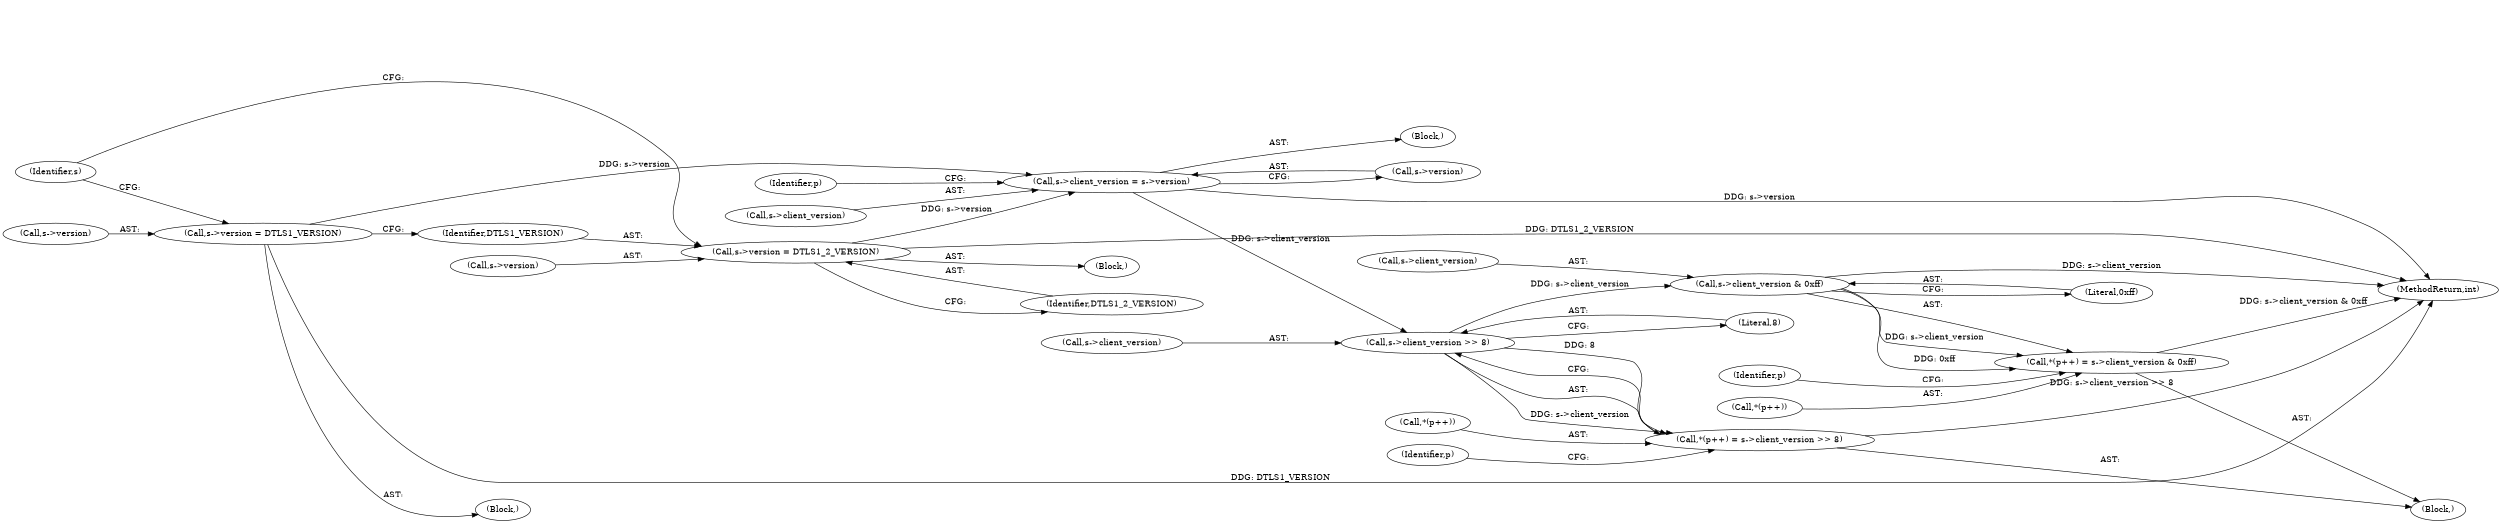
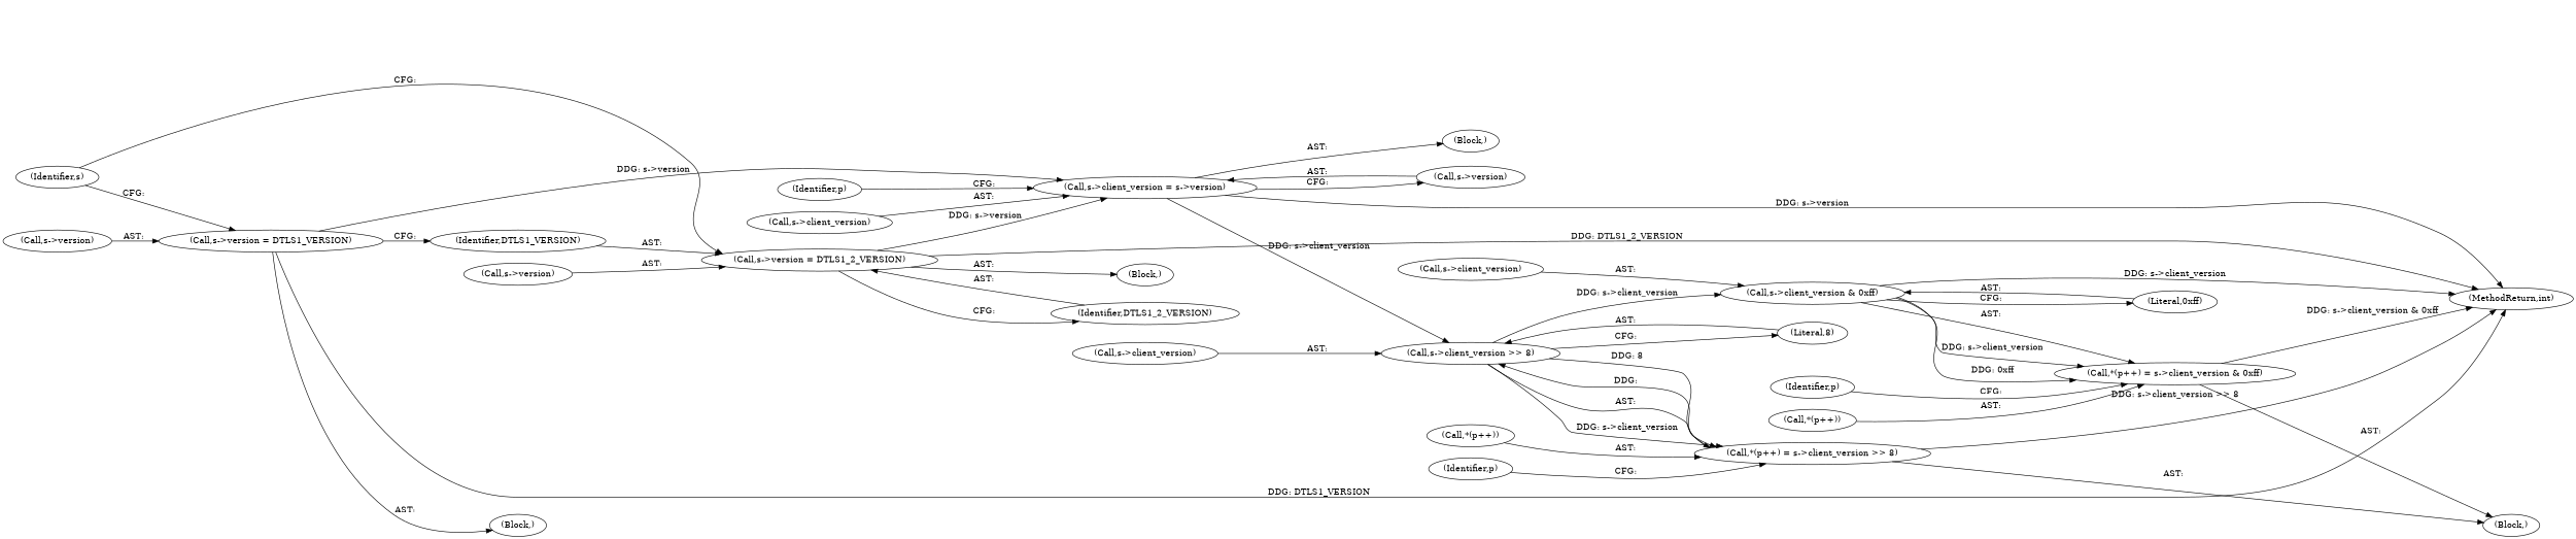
  digraph {
    rankdir=LR
    n1 [label="(Call,s->client_version >> 8)"]
    n2 [label="(Call,*(p++) = s->client_version >> 8)"]
    n3 [label="(Call,s->client_version & 0xff)"]
    n4 [label="(Literal,8)"]
    n5 [label="(MethodReturn,int)"]
    n6 [label="(Block,)"]
    n7 [label="(Call,*(p++) = s->client_version & 0xff)"]
    n8 [label="(Literal,0xff)"]
    n9 [label="(Call,s->client_version = s->version)"]
    n10 [label="(Block,)"]
    n11 [label="(Call,s->version)"]
    n12 [label="(Call,s->version = DTLS1_VERSION)"]
    n13 [label="(Block,)"]
    n14 [label="(Identifier,DTLS1_VERSION)"]
    n15 [label="(Call,s->version = DTLS1_2_VERSION)"]
    n16 [label="(Identifier,DTLS1_2_VERSION)"]
    n17 [label="(Block,)"]
    n18 [label="(Identifier,p)"]
    n19 [label="(Call,*(p++))"]
    n20 [label="(Call,s->client_version)"]
    n21 [label="(Call,*(p++))"]
    n22 [label="(Identifier,p)"]
    n23 [label="(Identifier,s)"]
    n24 [label="(Call,s->version)"]
    n25 [label="(Identifier,p)"]
    n26 [label="(Call,s->client_version)"]
    n27 [label="(Call,s->client_version)"]
    n28 [label="(Call,s->version)"]
    n1 -> n2 [label="AST: "]
    n1 -> n2 [label="DDG: s->client_version"]
    n1 -> n2 [label="DDG: 8"]
    n1 -> n3 [label="DDG: s->client_version"]
    n1 -> n4 [label="CFG: "]
-   n2 -> n1 [label="CFG: "]
+   n2 -> n1 [label="DDG: "]
    n2 -> n5 [label="DDG: s->client_version >> 8"]
    n2 -> n6 [label="AST: "]
    n3 -> n5 [label="DDG: s->client_version"]
    n3 -> n7 [label="AST: "]
    n3 -> n7 [label="DDG: s->client_version"]
    n3 -> n7 [label="DDG: 0xff"]
    n3 -> n8 [label="CFG: "]
    n4 -> n1 [label="AST: "]
    n7 -> n5 [label="DDG: s->client_version & 0xff"]
    n7 -> n6 [label="AST: "]
    n8 -> n3 [label="AST: "]
    n9 -> n1 [label="DDG: s->client_version"]
    n9 -> n5 [label="DDG: s->version"]
    n9 -> n10 [label="AST: "]
    n9 -> n11 [label="CFG: "]
    n11 -> n9 [label="AST: "]
    n12 -> n5 [label="DDG: DTLS1_VERSION"]
    n12 -> n9 [label="DDG: s->version"]
    n12 -> n13 [label="AST: "]
    n12 -> n14 [label="CFG: "]
    n14 -> n15 [label="AST: "]
    n15 -> n5 [label="DDG: DTLS1_2_VERSION"]
    n15 -> n9 [label="DDG: s->version"]
    n15 -> n16 [label="CFG: "]
    n15 -> n17 [label="AST: "]
    n16 -> n15 [label="AST: "]
    n18 -> n9 [label="CFG: "]
    n19 -> n2 [label="AST: "]
    n20 -> n9 [label="AST: "]
    n21 -> n7 [label="AST: "]
    n22 -> n2 [label="CFG: "]
    n23 -> n12 [label="CFG: "]
    n23 -> n15 [label="CFG: "]
    n24 -> n15 [label="AST: "]
    n25 -> n7 [label="CFG: "]
    n26 -> n1 [label="AST: "]
    n27 -> n3 [label="AST: "]
    n28 -> n12 [label="AST: "]
  }
